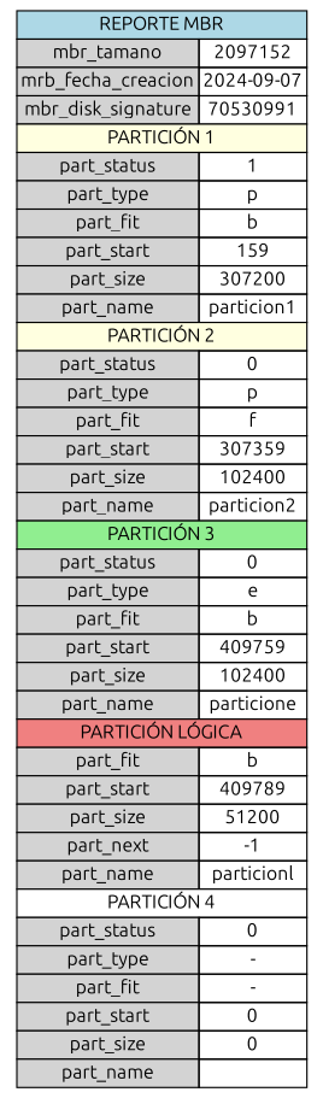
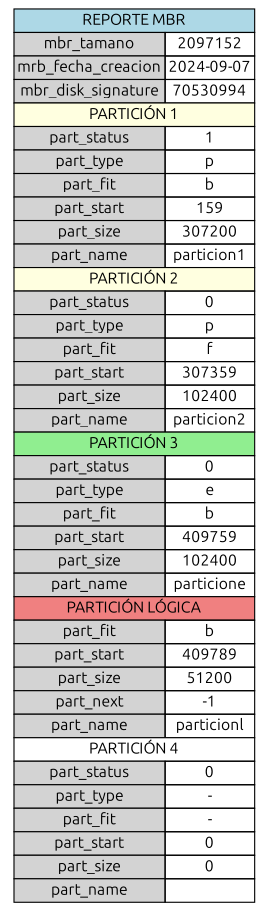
  digraph {
    fontname=Ubuntu
-   n1 [label=<             <table border="0" cellborder="1" cellspacing="0">                 <tr><td colspan="2" bgcolor="lightblue"> REPORTE MBR </td></tr>                 <tr><td bgcolor="lightgrey">mbr_tamano</td><td>2097152</td></tr>                 <tr><td bgcolor="lightgrey">mrb_fecha_creacion</td><td>2024-09-07</td></tr>                 <tr><td bgcolor="lightgrey">mbr_disk_signature</td><td>70530991</td></tr>                              <tr><td colspan="2" bgcolor="lightyellow"> PARTICIÓN 1 </td></tr>                 <tr><td bgcolor="lightgrey">part_status</td><td>1</td></tr>                 <tr><td bgcolor="lightgrey">part_type</td><td>p</td></tr>                 <tr><td bgcolor="lightgrey">part_fit</td><td>b</td></tr>                 <tr><td bgcolor="lightgrey">part_start</td><td>159</td></tr>                 <tr><td bgcolor="lightgrey">part_size</td><td>307200</td></tr>                 <tr><td bgcolor="lightgrey">part_name</td><td>particion1</td></tr>                              <tr><td colspan="2" bgcolor="lightyellow"> PARTICIÓN 2 </td></tr>                 <tr><td bgcolor="lightgrey">part_status</td><td>0</td></tr>                 <tr><td bgcolor="lightgrey">part_type</td><td>p</td></tr>                 <tr><td bgcolor="lightgrey">part_fit</td><td>f</td></tr>                 <tr><td bgcolor="lightgrey">part_start</td><td>307359</td></tr>                 <tr><td bgcolor="lightgrey">part_size</td><td>102400</td></tr>                 <tr><td bgcolor="lightgrey">part_name</td><td>particion2</td></tr>                              <tr><td colspan="2" bgcolor="lightgreen"> PARTICIÓN 3 </td></tr>                 <tr><td bgcolor="lightgrey">part_status</td><td>0</td></tr>                 <tr><td bgcolor="lightgrey">part_type</td><td>e</td></tr>                 <tr><td bgcolor="lightgrey">part_fit</td><td>b</td></tr>                 <tr><td bgcolor="lightgrey">part_start</td><td>409759</td></tr>                 <tr><td bgcolor="lightgrey">part_size</td><td>102400</td></tr>                 <tr><td bgcolor="lightgrey">part_name</td><td>particione</td></tr>                              <tr><td colspan="2" bgcolor="lightcoral"> PARTICIÓN LÓGICA </td></tr>                 <tr><td bgcolor="lightgrey">part_fit</td><td>b</td></tr>                 <tr><td bgcolor="lightgrey">part_start</td><td>409789</td></tr>                 <tr><td bgcolor="lightgrey">part_size</td><td>51200</td></tr>                 <tr><td bgcolor="lightgrey">part_next</td><td>-1</td></tr>                 <tr><td bgcolor="lightgrey">part_name</td><td>particionl</td></tr>                              <tr><td colspan="2" bgcolor="white"> PARTICIÓN 4 </td></tr>                 <tr><td bgcolor="lightgrey">part_status</td><td>0</td></tr>                 <tr><td bgcolor="lightgrey">part_type</td><td>-</td></tr>                 <tr><td bgcolor="lightgrey">part_fit</td><td>-</td></tr>                 <tr><td bgcolor="lightgrey">part_start</td><td>0</td></tr>                 <tr><td bgcolor="lightgrey">part_size</td><td>0</td></tr>                 <tr><td bgcolor="lightgrey">part_name</td><td></td></tr>             </table>> shape=plaintext fontname=Ubuntu]
+   n1 [label=<             <table border="0" cellborder="1" cellspacing="0">                 <tr><td colspan="2" bgcolor="lightblue"> REPORTE MBR </td></tr>                 <tr><td bgcolor="lightgrey">mbr_tamano</td><td>2097152</td></tr>                 <tr><td bgcolor="lightgrey">mrb_fecha_creacion</td><td>2024-09-07</td></tr>                 <tr><td bgcolor="lightgrey">mbr_disk_signature</td><td>70530994</td></tr>                              <tr><td colspan="2" bgcolor="lightyellow"> PARTICIÓN 1 </td></tr>                 <tr><td bgcolor="lightgrey">part_status</td><td>1</td></tr>                 <tr><td bgcolor="lightgrey">part_type</td><td>p</td></tr>                 <tr><td bgcolor="lightgrey">part_fit</td><td>b</td></tr>                 <tr><td bgcolor="lightgrey">part_start</td><td>159</td></tr>                 <tr><td bgcolor="lightgrey">part_size</td><td>307200</td></tr>                 <tr><td bgcolor="lightgrey">part_name</td><td>particion1</td></tr>                              <tr><td colspan="2" bgcolor="lightyellow"> PARTICIÓN 2 </td></tr>                 <tr><td bgcolor="lightgrey">part_status</td><td>0</td></tr>                 <tr><td bgcolor="lightgrey">part_type</td><td>p</td></tr>                 <tr><td bgcolor="lightgrey">part_fit</td><td>f</td></tr>                 <tr><td bgcolor="lightgrey">part_start</td><td>307359</td></tr>                 <tr><td bgcolor="lightgrey">part_size</td><td>102400</td></tr>                 <tr><td bgcolor="lightgrey">part_name</td><td>particion2</td></tr>                              <tr><td colspan="2" bgcolor="lightgreen"> PARTICIÓN 3 </td></tr>                 <tr><td bgcolor="lightgrey">part_status</td><td>0</td></tr>                 <tr><td bgcolor="lightgrey">part_type</td><td>e</td></tr>                 <tr><td bgcolor="lightgrey">part_fit</td><td>b</td></tr>                 <tr><td bgcolor="lightgrey">part_start</td><td>409759</td></tr>                 <tr><td bgcolor="lightgrey">part_size</td><td>102400</td></tr>                 <tr><td bgcolor="lightgrey">part_name</td><td>particione</td></tr>                              <tr><td colspan="2" bgcolor="lightcoral"> PARTICIÓN LÓGICA </td></tr>                 <tr><td bgcolor="lightgrey">part_fit</td><td>b</td></tr>                 <tr><td bgcolor="lightgrey">part_start</td><td>409789</td></tr>                 <tr><td bgcolor="lightgrey">part_size</td><td>51200</td></tr>                 <tr><td bgcolor="lightgrey">part_next</td><td>-1</td></tr>                 <tr><td bgcolor="lightgrey">part_name</td><td>particionl</td></tr>                              <tr><td colspan="2" bgcolor="white"> PARTICIÓN 4 </td></tr>                 <tr><td bgcolor="lightgrey">part_status</td><td>0</td></tr>                 <tr><td bgcolor="lightgrey">part_type</td><td>-</td></tr>                 <tr><td bgcolor="lightgrey">part_fit</td><td>-</td></tr>                 <tr><td bgcolor="lightgrey">part_start</td><td>0</td></tr>                 <tr><td bgcolor="lightgrey">part_size</td><td>0</td></tr>                 <tr><td bgcolor="lightgrey">part_name</td><td></td></tr>             </table>> shape=plaintext fontname=Ubuntu]
  }
